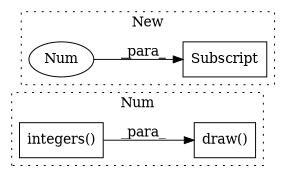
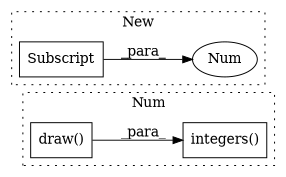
  digraph {
    rankdir=LR
    node [a=75 shape=box]
    n1 [l="12,1" label="integers()" s="13304,13339"]
    n2 [l="10,1" label="draw()" s="13294,13340"]
    n3 [a=63 l="7,0" label=Subscript s="12234,0"]
    n4 [a=76 l=1 label=Num s=12239 shape=ellipse]
    subgraph cluster_1 {
      label=Num
      style=dotted
      n1
      n2
    }
    subgraph cluster_2 {
      label=New
      style=dotted
      n3
      n4
    }
-   n1 -> n2 [label=_para_]
-   n4 -> n3 [label=_para_]
+   n2 -> n1 [label=_para_]
+   n3 -> n4 [label=_para_]
  }
